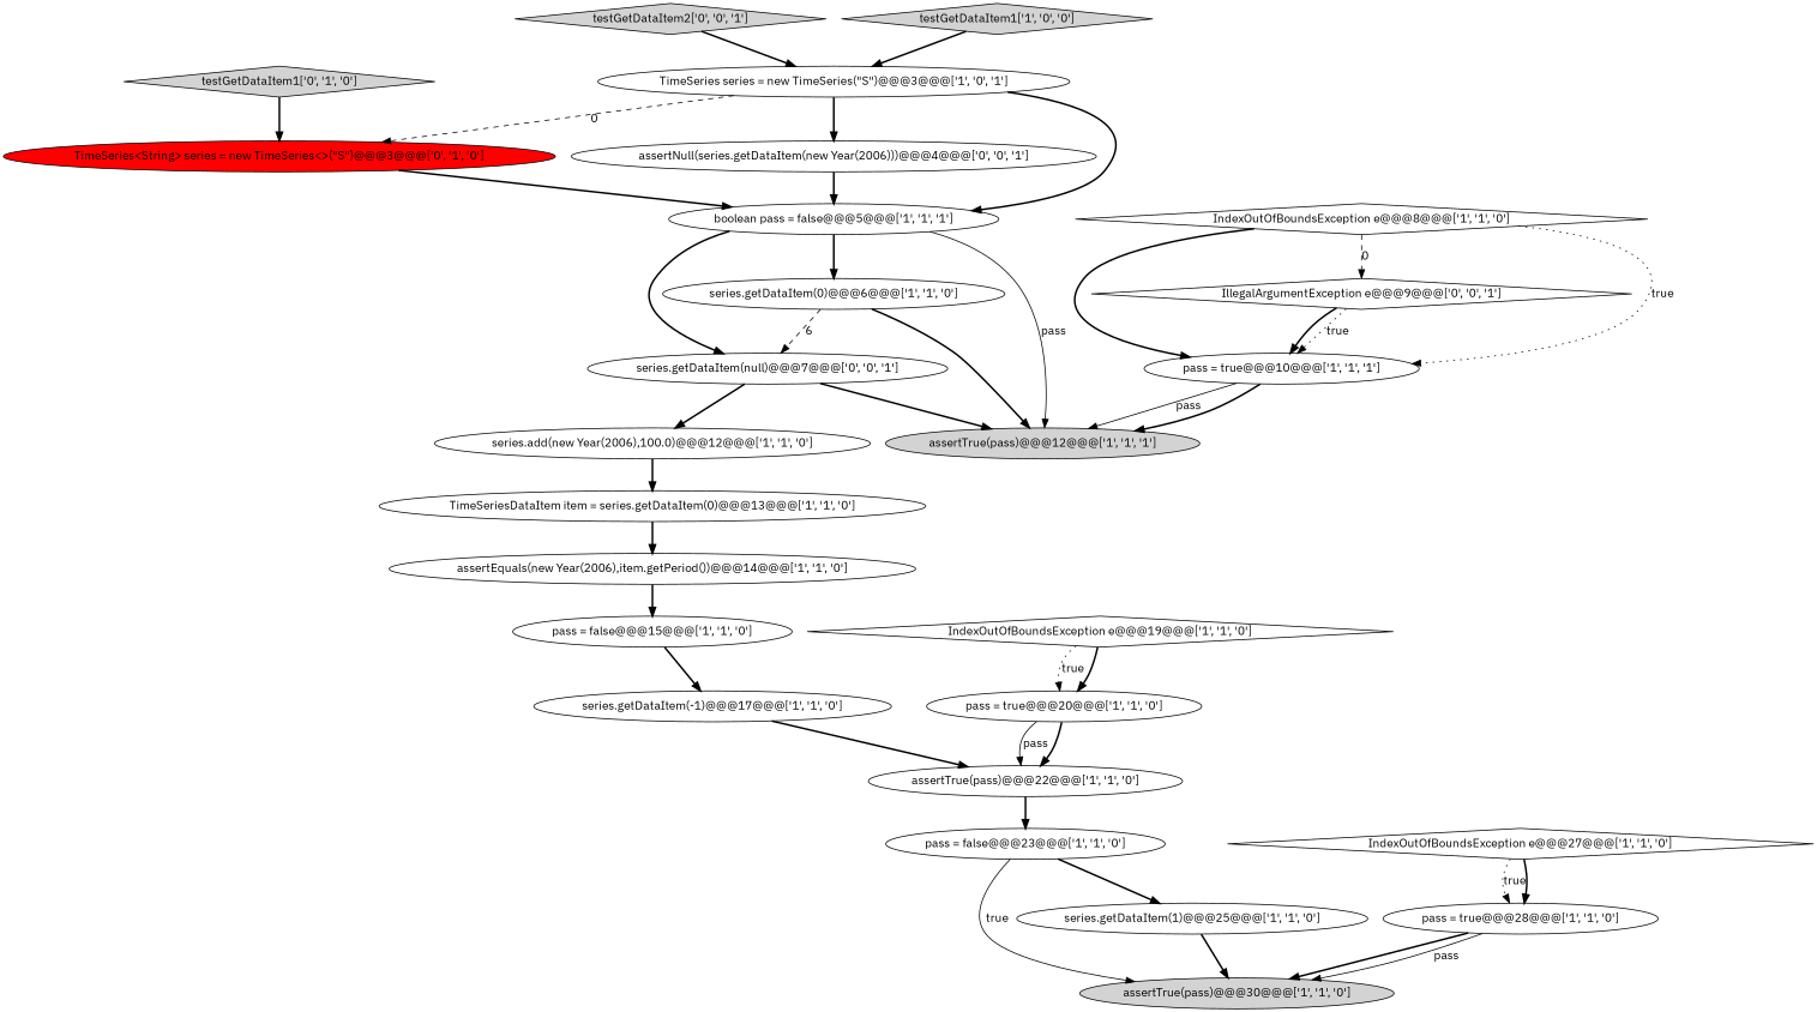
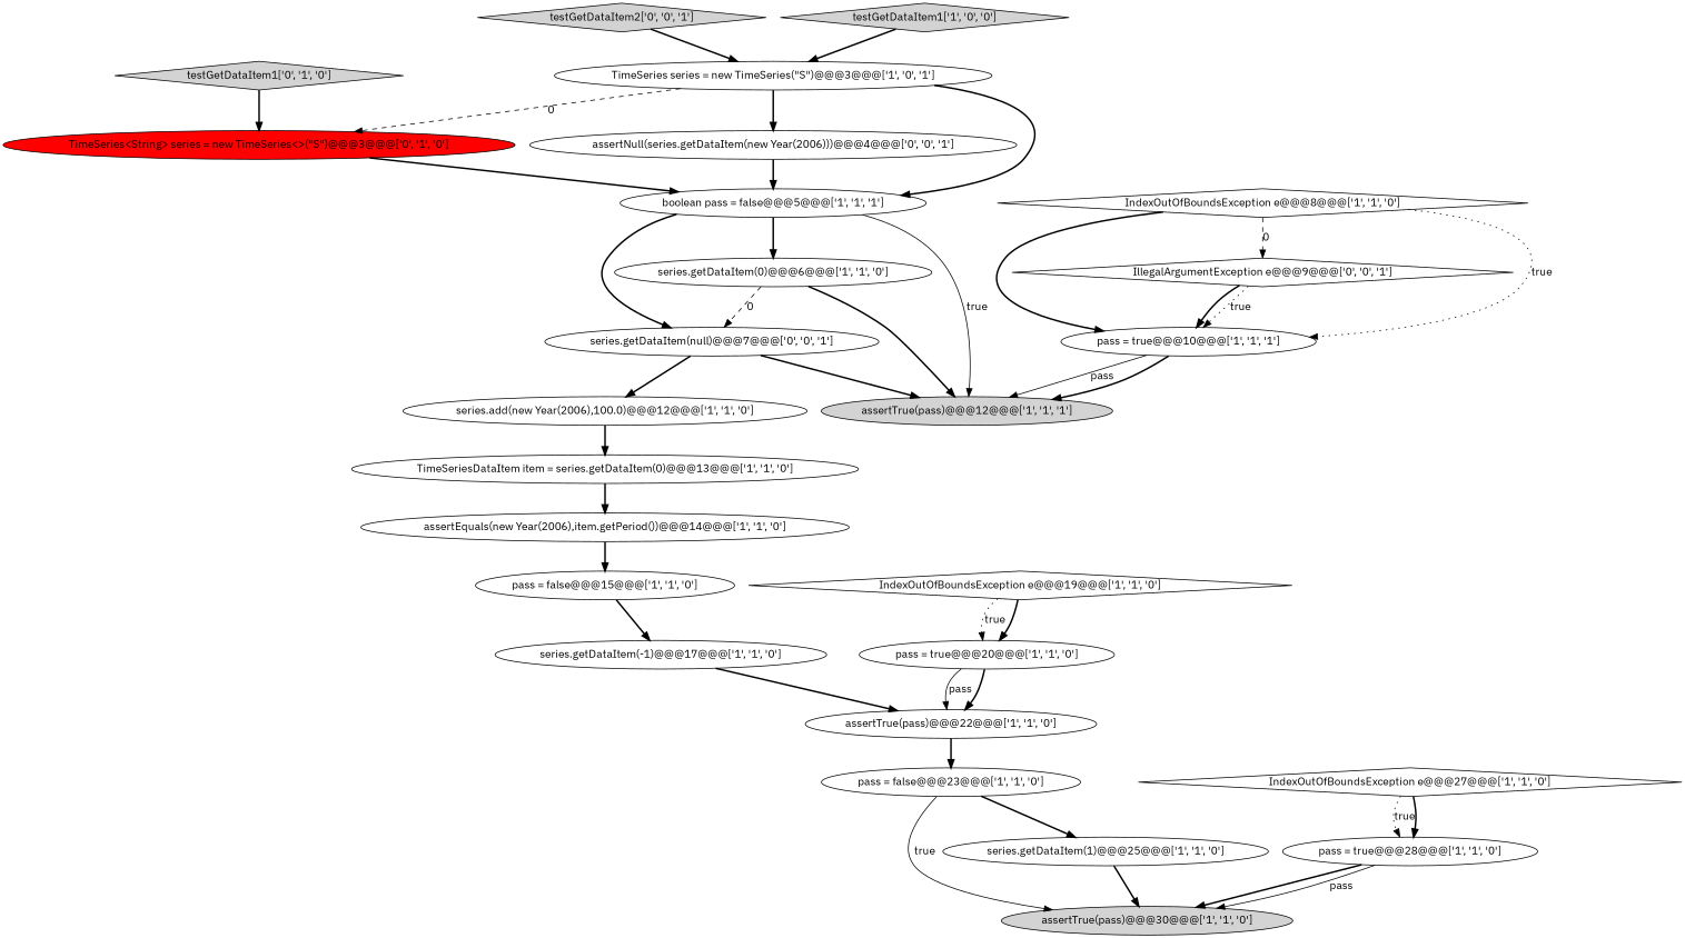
  digraph {
    fontname="IBM Plex Sans"
    node [fillcolor=white fontname="IBM Plex Sans" shape=ellipse style=filled]
    edge [fontname="IBM Plex Sans" style=bold]
    n1 [label="series.getDataItem(-1)@@@17@@@['1', '1', '0']"]
    n2 [label="assertTrue(pass)@@@22@@@['1', '1', '0']"]
    n3 [label="pass = false@@@23@@@['1', '1', '0']"]
    n4 [fillcolor=lightgray label="testGetDataItem2['0', '0', '1']" shape=diamond]
    n5 [label="TimeSeries series = new TimeSeries(\"S\")@@@3@@@['1', '0', '1']"]
    n6 [label="boolean pass = false@@@5@@@['1', '1', '1']"]
    n7 [label="assertNull(series.getDataItem(new Year(2006)))@@@4@@@['0', '0', '1']"]
    n8 [fillcolor=red label="TimeSeries<String> series = new TimeSeries<>(\"S\")@@@3@@@['0', '1', '0']"]
    n9 [label="IllegalArgumentException e@@@9@@@['0', '0', '1']" shape=diamond]
    n10 [label="pass = true@@@10@@@['1', '1', '1']"]
    n11 [fillcolor=lightgray label="assertTrue(pass)@@@12@@@['1', '1', '1']"]
    n12 [label="series.add(new Year(2006),100.0)@@@12@@@['1', '1', '0']"]
    n13 [label="TimeSeriesDataItem item = series.getDataItem(0)@@@13@@@['1', '1', '0']"]
    n14 [label="assertEquals(new Year(2006),item.getPeriod())@@@14@@@['1', '1', '0']"]
    n15 [label="series.getDataItem(1)@@@25@@@['1', '1', '0']"]
    n16 [fillcolor=lightgray label="assertTrue(pass)@@@30@@@['1', '1', '0']"]
    n17 [label="pass = true@@@28@@@['1', '1', '0']"]
    n18 [label="IndexOutOfBoundsException e@@@27@@@['1', '1', '0']" shape=diamond]
    n19 [label="IndexOutOfBoundsException e@@@19@@@['1', '1', '0']" shape=diamond]
    n20 [label="pass = true@@@20@@@['1', '1', '0']"]
    n21 [label="pass = false@@@15@@@['1', '1', '0']"]
    n22 [fillcolor=lightgray label="testGetDataItem1['1', '0', '0']" shape=diamond]
    n23 [label="series.getDataItem(null)@@@7@@@['0', '0', '1']"]
    n24 [label="series.getDataItem(0)@@@6@@@['1', '1', '0']"]
    n25 [label="IndexOutOfBoundsException e@@@8@@@['1', '1', '0']" shape=diamond]
    n26 [fillcolor=lightgray label="testGetDataItem1['0', '1', '0']" shape=diamond]
    n1 -> n2
    n2 -> n3
    n3 -> n15
    n3 -> n16 [label=true style=solid]
    n4 -> n5
    n5 -> n6
    n5 -> n7
    n5 -> n8 [label=0 style=dashed]
-   n6 -> n11 [label=pass style=solid]
+   n6 -> n11 [label=true style=solid]
    n6 -> n23
    n6 -> n24
    n7 -> n6
    n8 -> n6
    n9 -> n10
    n9 -> n10 [label=true style=dotted]
    n10 -> n11 [label=pass style=solid]
    n10 -> n11
    n12 -> n13
    n13 -> n14
    n14 -> n21
    n15 -> n16
    n17 -> n16
    n17 -> n16 [label=pass style=solid]
    n18 -> n17 [label=true style=dotted]
    n18 -> n17
    n19 -> n20
    n19 -> n20 [label=true style=dotted]
    n20 -> n2
    n20 -> n2 [label=pass style=solid]
    n21 -> n1
    n22 -> n5
    n23 -> n11
    n23 -> n12
    n24 -> n11
-   n24 -> n23 [label=6 style=dashed]
+   n24 -> n23 [label=0 style=dashed]
    n25 -> n9 [label=0 style=dashed]
    n25 -> n10 [label=true style=dotted]
    n25 -> n10
    n26 -> n8
  }
